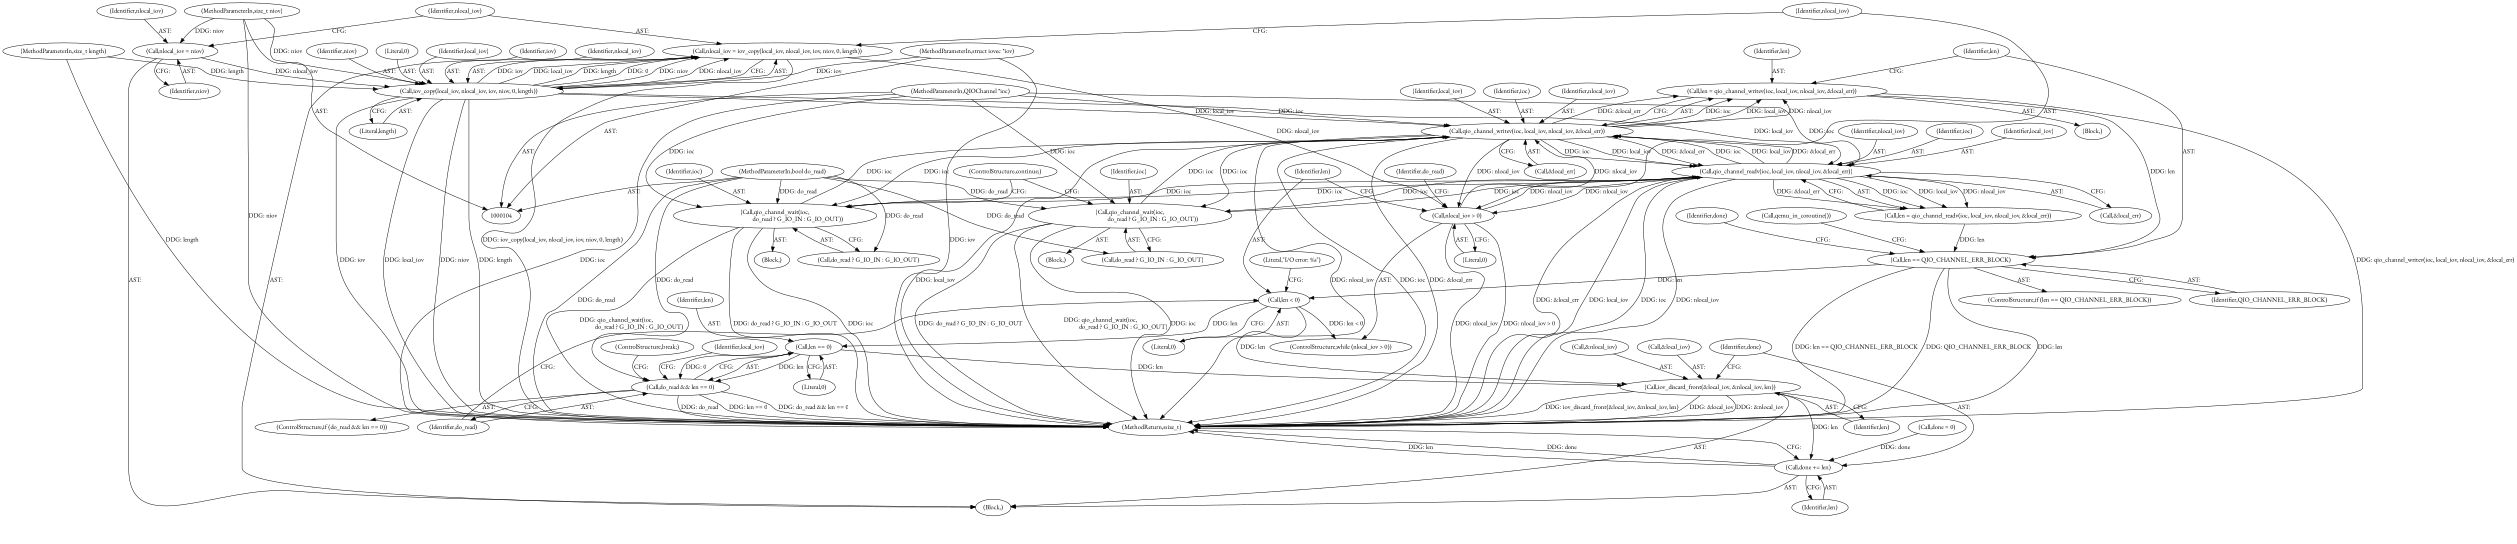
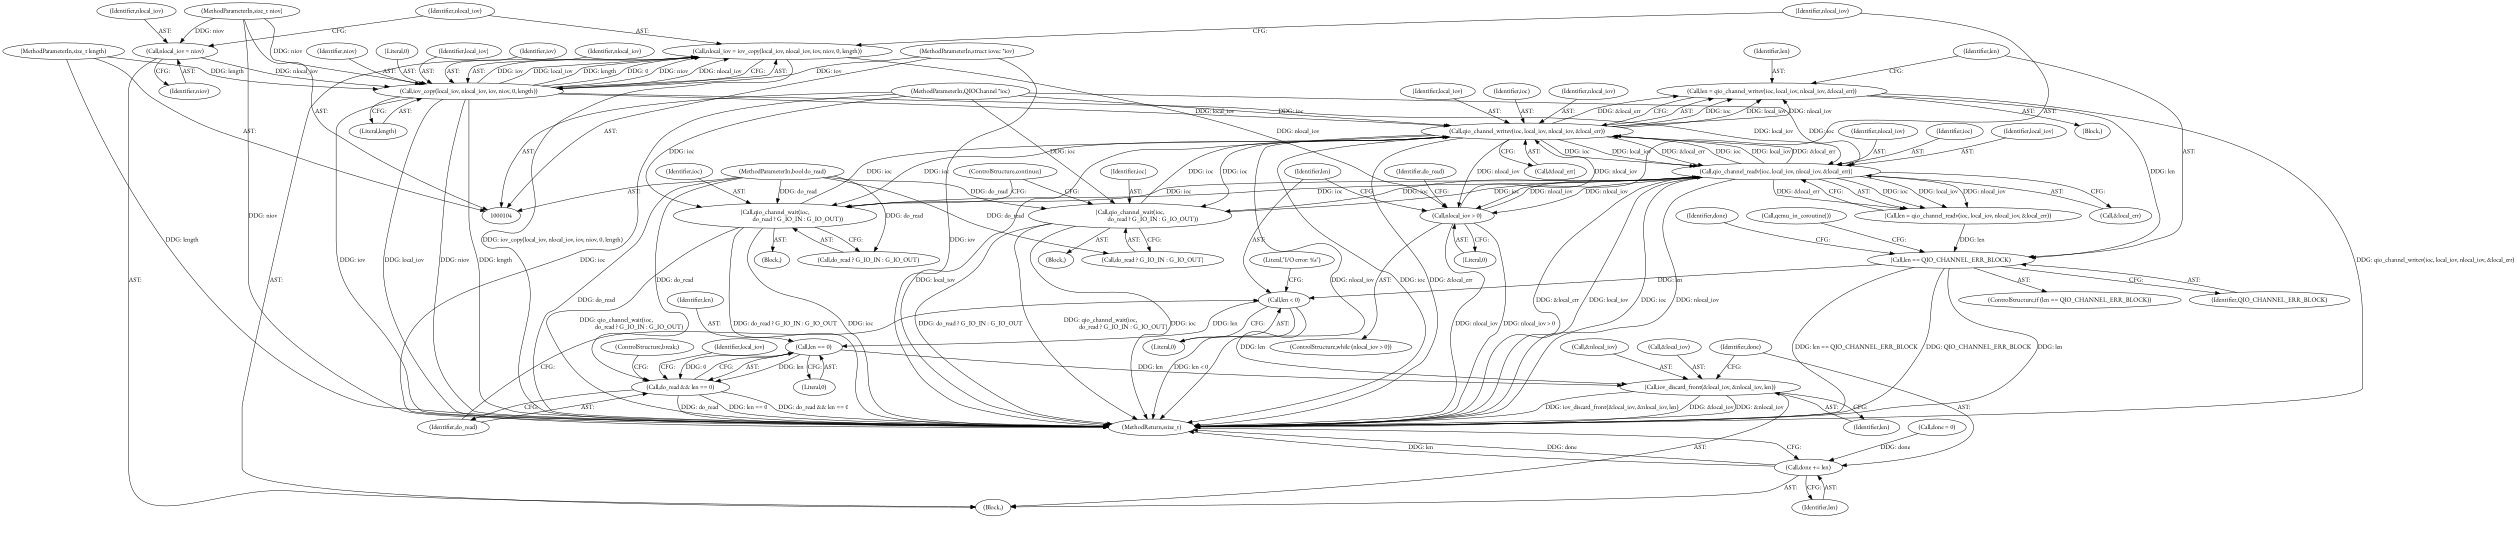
  digraph {
    fontname="EB Garamond"
    node [fontname="EB Garamond"]
    edge [fontname="EB Garamond"]
    n1 [label="(Call,len = qio_channel_writev(ioc, local_iov, nlocal_iov, &local_err))"]
    n2 [label="(Call,qio_channel_writev(ioc, local_iov, nlocal_iov, &local_err))"]
    n3 [label="(Call,len == QIO_CHANNEL_ERR_BLOCK)"]
    n4 [label="(MethodReturn,ssize_t)"]
    n5 [label="(Block,)"]
    n6 [label="(Call,qio_channel_readv(ioc, local_iov, nlocal_iov, &local_err))"]
    n7 [label="(Call,qio_channel_wait(ioc,\n                                 do_read ? G_IO_IN : G_IO_OUT))"]
    n8 [label="(Call,qio_channel_wait(ioc,\n                                 do_read ? G_IO_IN : G_IO_OUT))"]
    n9 [label="(Call,nlocal_iov > 0)"]
    n10 [label="(Call,&local_err)"]
    n11 [label="(Call,len < 0)"]
    n12 [label="(Identifier,QIO_CHANNEL_ERR_BLOCK)"]
    n13 [label="(ControlStructure,if (len == QIO_CHANNEL_ERR_BLOCK))"]
    n14 [label="(Call,done += len)"]
    n15 [label="(Call,len = qio_channel_readv(ioc, local_iov, nlocal_iov, &local_err))"]
    n16 [label="(Call,&local_err)"]
    n17 [label="(Call,do_read ? G_IO_IN : G_IO_OUT)"]
    n18 [label="(Block,)"]
    n19 [label="(Call,do_read ? G_IO_IN : G_IO_OUT)"]
    n20 [label="(Block,)"]
    n21 [label="(Literal,0)"]
    n22 [label="(ControlStructure,while (nlocal_iov > 0))"]
    n23 [label="(MethodParameterIn,QIOChannel *ioc)"]
    1000104
    n25 [label="(MethodParameterIn,bool do_read)"]
    n26 [label="(Call,do_read && len == 0)"]
    n27 [label="(Call,len == 0)"]
-   n28 [label="(ControlStructure,if (do_read && len == 0))"]
    n29 [label="(Identifier,do_read)"]
    n30 [label="(Call,iov_copy(local_iov, nlocal_iov, iov, niov, 0, length))"]
    n31 [label="(Call,nlocal_iov = iov_copy(local_iov, nlocal_iov, iov, niov, 0, length))"]
    n32 [label="(Literal,length)"]
    n33 [label="(Block,)"]
    n34 [label="(Call,nlocal_iov = niov)"]
    n35 [label="(Identifier,niov)"]
    n36 [label="(MethodParameterIn,size_t niov)"]
    n37 [label="(MethodParameterIn,struct iovec *iov)"]
    n38 [label="(MethodParameterIn,size_t length)"]
    n39 [label="(Call,iov_discard_front(&local_iov, &nlocal_iov, len))"]
    n40 [label="(Literal,0)"]
    n41 [label="(Literal,0)"]
    n42 [label="(Identifier,len)"]
    n43 [label="(Identifier,len)"]
    n44 [label="(Literal,\"I/O error: %s\")"]
    n45 [label="(Identifier,niov)"]
    n46 [label="(Identifier,do_read)"]
    n47 [label="(Identifier,ioc)"]
    n48 [label="(Identifier,ioc)"]
    n49 [label="(ControlStructure,break;)"]
    n50 [label="(Identifier,len)"]
    n51 [label="(Identifier,nlocal_iov)"]
    n52 [label="(Identifier,nlocal_iov)"]
    n53 [label="(Literal,0)"]
    n54 [label="(Identifier,nlocal_iov)"]
    n55 [label="(Call,&nlocal_iov)"]
    n56 [label="(Identifier,local_iov)"]
    n57 [label="(Identifier,done)"]
    n58 [label="(Identifier,nlocal_iov)"]
    n59 [label="(Identifier,local_iov)"]
    n60 [label="(Identifier,len)"]
    n61 [label="(Identifier,local_iov)"]
    n62 [label="(Identifier,done)"]
    n63 [label="(Call,done = 0)"]
    n64 [label="(Identifier,ioc)"]
    n65 [label="(Identifier,ioc)"]
    n66 [label="(Call,&local_iov)"]
    n67 [label="(Identifier,local_iov)"]
    n68 [label="(Identifier,iov)"]
    n69 [label="(Identifier,len)"]
    n70 [label="(Identifier,nlocal_iov)"]
    n71 [label="(ControlStructure,continue;)"]
    n72 [label="(Identifier,nlocal_iov)"]
    n73 [label="(Call,qemu_in_coroutine())"]
    n74 [label="(Identifier,len)"]
    n1 -> n2 [label="CFG: "]
    n1 -> n3 [label="DDG: len"]
    n1 -> n4 [label="DDG: qio_channel_writev(ioc, local_iov, nlocal_iov, &local_err)"]
    n1 -> n5 [label="AST: "]
    n2 -> n1 [label="AST: "]
    n2 -> n1 [label="DDG: ioc"]
    n2 -> n1 [label="DDG: local_iov"]
    n2 -> n1 [label="DDG: nlocal_iov"]
    n2 -> n1 [label="DDG: &local_err"]
    n2 -> n4 [label="DDG: local_iov"]
    n2 -> n4 [label="DDG: nlocal_iov"]
    n2 -> n4 [label="DDG: ioc"]
    n2 -> n4 [label="DDG: &local_err"]
    n2 -> n6 [label="DDG: ioc"]
    n2 -> n6 [label="DDG: local_iov"]
    n2 -> n6 [label="DDG: &local_err"]
    n2 -> n7 [label="DDG: ioc"]
    n2 -> n8 [label="DDG: ioc"]
    n2 -> n9 [label="DDG: nlocal_iov"]
    n2 -> n10 [label="CFG: "]
    n3 -> n4 [label="DDG: len == QIO_CHANNEL_ERR_BLOCK"]
    n3 -> n4 [label="DDG: QIO_CHANNEL_ERR_BLOCK"]
    n3 -> n4 [label="DDG: len"]
    n3 -> n11 [label="DDG: len"]
    n3 -> n12 [label="CFG: "]
    n3 -> n13 [label="AST: "]
    n4 -> n14 [label="CFG: "]
    n6 -> n2 [label="DDG: ioc"]
    n6 -> n2 [label="DDG: local_iov"]
    n6 -> n2 [label="DDG: &local_err"]
    n6 -> n4 [label="DDG: &local_err"]
    n6 -> n4 [label="DDG: local_iov"]
    n6 -> n4 [label="DDG: ioc"]
    n6 -> n4 [label="DDG: nlocal_iov"]
    n6 -> n7 [label="DDG: ioc"]
    n6 -> n8 [label="DDG: ioc"]
    n6 -> n9 [label="DDG: nlocal_iov"]
    n6 -> n15 [label="AST: "]
    n6 -> n15 [label="DDG: ioc"]
    n6 -> n15 [label="DDG: local_iov"]
    n6 -> n15 [label="DDG: nlocal_iov"]
    n6 -> n15 [label="DDG: &local_err"]
    n6 -> n16 [label="CFG: "]
    n7 -> n2 [label="DDG: ioc"]
    n7 -> n4 [label="DDG: do_read ? G_IO_IN : G_IO_OUT"]
    n7 -> n4 [label="DDG: qio_channel_wait(ioc,\n                                 do_read ? G_IO_IN : G_IO_OUT)"]
    n7 -> n4 [label="DDG: ioc"]
    n7 -> n6 [label="DDG: ioc"]
    n7 -> n17 [label="CFG: "]
    n7 -> n18 [label="AST: "]
    n8 -> n2 [label="DDG: ioc"]
    n8 -> n4 [label="DDG: qio_channel_wait(ioc,\n                                 do_read ? G_IO_IN : G_IO_OUT)"]
    n8 -> n4 [label="DDG: do_read ? G_IO_IN : G_IO_OUT"]
    n8 -> n4 [label="DDG: ioc"]
    n8 -> n6 [label="DDG: ioc"]
    n8 -> n19 [label="CFG: "]
    n8 -> n20 [label="AST: "]
    n9 -> n2 [label="DDG: nlocal_iov"]
    n9 -> n4 [label="DDG: nlocal_iov"]
    n9 -> n4 [label="DDG: nlocal_iov > 0"]
    n9 -> n6 [label="DDG: nlocal_iov"]
    n9 -> n21 [label="CFG: "]
    n9 -> n22 [label="AST: "]
    n10 -> n2 [label="AST: "]
-   n11 -> n22 [label="DDG: len < 0"]
+   n11 -> n4 [label="DDG: len < 0"]
    n11 -> n27 [label="DDG: len"]
    n11 -> n39 [label="DDG: len"]
    n11 -> n40 [label="CFG: "]
    n12 -> n3 [label="AST: "]
    n14 -> n4 [label="DDG: len"]
    n14 -> n4 [label="DDG: done"]
    n14 -> n33 [label="AST: "]
    n14 -> n43 [label="CFG: "]
    n15 -> n3 [label="DDG: len"]
    n15 -> n6 [label="CFG: "]
    n16 -> n6 [label="AST: "]
    n17 -> n7 [label="AST: "]
    n19 -> n8 [label="AST: "]
    n21 -> n9 [label="AST: "]
    n23 -> n2 [label="DDG: ioc"]
    n23 -> n4 [label="DDG: ioc"]
    n23 -> n6 [label="DDG: ioc"]
    n23 -> n7 [label="DDG: ioc"]
    n23 -> n8 [label="DDG: ioc"]
    n23 -> 1000104 [label="AST: "]
    n25 -> n4 [label="DDG: do_read"]
    n25 -> n7 [label="DDG: do_read"]
    n25 -> n8 [label="DDG: do_read"]
    n25 -> n17 [label="DDG: do_read"]
    n25 -> n19 [label="DDG: do_read"]
    n25 -> 1000104 [label="AST: "]
    n25 -> n26 [label="DDG: do_read"]
    n26 -> n4 [label="DDG: do_read"]
    n26 -> n4 [label="DDG: len == 0"]
    n26 -> n4 [label="DDG: do_read && len == 0"]
    n26 -> n27 [label="CFG: "]
-   n26 -> n28 [label="AST: "]
    n26 -> n29 [label="CFG: "]
    n27 -> n26 [label="AST: "]
    n27 -> n26 [label="DDG: len"]
    n27 -> n26 [label="DDG: 0"]
    n27 -> n39 [label="DDG: len"]
    n27 -> n41 [label="CFG: "]
    n29 -> n11 [label="CFG: "]
    n29 -> n26 [label="AST: "]
    n30 -> n2 [label="DDG: local_iov"]
    n30 -> n4 [label="DDG: iov"]
    n30 -> n4 [label="DDG: local_iov"]
    n30 -> n4 [label="DDG: niov"]
    n30 -> n4 [label="DDG: length"]
    n30 -> n6 [label="DDG: local_iov"]
    n30 -> n31 [label="AST: "]
    n30 -> n31 [label="DDG: iov"]
    n30 -> n31 [label="DDG: local_iov"]
    n30 -> n31 [label="DDG: length"]
    n30 -> n31 [label="DDG: 0"]
    n30 -> n31 [label="DDG: niov"]
    n30 -> n31 [label="DDG: nlocal_iov"]
    n30 -> n32 [label="CFG: "]
    n31 -> n4 [label="DDG: iov_copy(local_iov, nlocal_iov, iov, niov, 0, length)"]
    n31 -> n9 [label="DDG: nlocal_iov"]
    n31 -> n30 [label="CFG: "]
    n31 -> n33 [label="AST: "]
    n32 -> n30 [label="AST: "]
    n34 -> n30 [label="DDG: nlocal_iov"]
    n34 -> n33 [label="AST: "]
    n34 -> n35 [label="CFG: "]
    n35 -> n34 [label="AST: "]
    n36 -> n4 [label="DDG: niov"]
    n36 -> 1000104 [label="AST: "]
    n36 -> n30 [label="DDG: niov"]
    n36 -> n34 [label="DDG: niov"]
    n37 -> n4 [label="DDG: iov"]
    n37 -> 1000104 [label="AST: "]
    n37 -> n30 [label="DDG: iov"]
    n38 -> n4 [label="DDG: length"]
+   n38 -> 1000104 [label="AST: "]
    n38 -> n30 [label="DDG: length"]
    n39 -> n4 [label="DDG: iov_discard_front(&local_iov, &nlocal_iov, len)"]
    n39 -> n4 [label="DDG: &local_iov"]
    n39 -> n4 [label="DDG: &nlocal_iov"]
-   n39 -> n14 [label="DDG: len"]
    n39 -> n33 [label="AST: "]
    n39 -> n42 [label="CFG: "]
    n40 -> n11 [label="AST: "]
    n41 -> n27 [label="AST: "]
    n42 -> n39 [label="AST: "]
    n43 -> n14 [label="AST: "]
    n44 -> n11 [label="CFG: "]
    n45 -> n30 [label="AST: "]
    n46 -> n9 [label="CFG: "]
    n47 -> n7 [label="AST: "]
    n48 -> n8 [label="AST: "]
    n49 -> n26 [label="CFG: "]
    n50 -> n1 [label="AST: "]
    n51 -> n31 [label="AST: "]
    n51 -> n34 [label="CFG: "]
    n52 -> n6 [label="AST: "]
    n53 -> n30 [label="AST: "]
    n54 -> n34 [label="AST: "]
    n55 -> n39 [label="AST: "]
    n56 -> n2 [label="AST: "]
    n57 -> n14 [label="AST: "]
    n57 -> n39 [label="CFG: "]
    n58 -> n9 [label="AST: "]
    n58 -> n31 [label="CFG: "]
    n59 -> n30 [label="AST: "]
    n60 -> n9 [label="CFG: "]
    n60 -> n11 [label="AST: "]
    n61 -> n26 [label="CFG: "]
    n62 -> n3 [label="CFG: "]
    n63 -> n14 [label="DDG: done"]
    n64 -> n2 [label="AST: "]
    n65 -> n6 [label="AST: "]
    n66 -> n39 [label="AST: "]
    n67 -> n6 [label="AST: "]
    n68 -> n30 [label="AST: "]
    n69 -> n27 [label="AST: "]
    n70 -> n2 [label="AST: "]
    n71 -> n7 [label="CFG: "]
    n71 -> n8 [label="CFG: "]
    n72 -> n30 [label="AST: "]
    n73 -> n3 [label="CFG: "]
    n74 -> n1 [label="CFG: "]
    n74 -> n3 [label="AST: "]
  }
